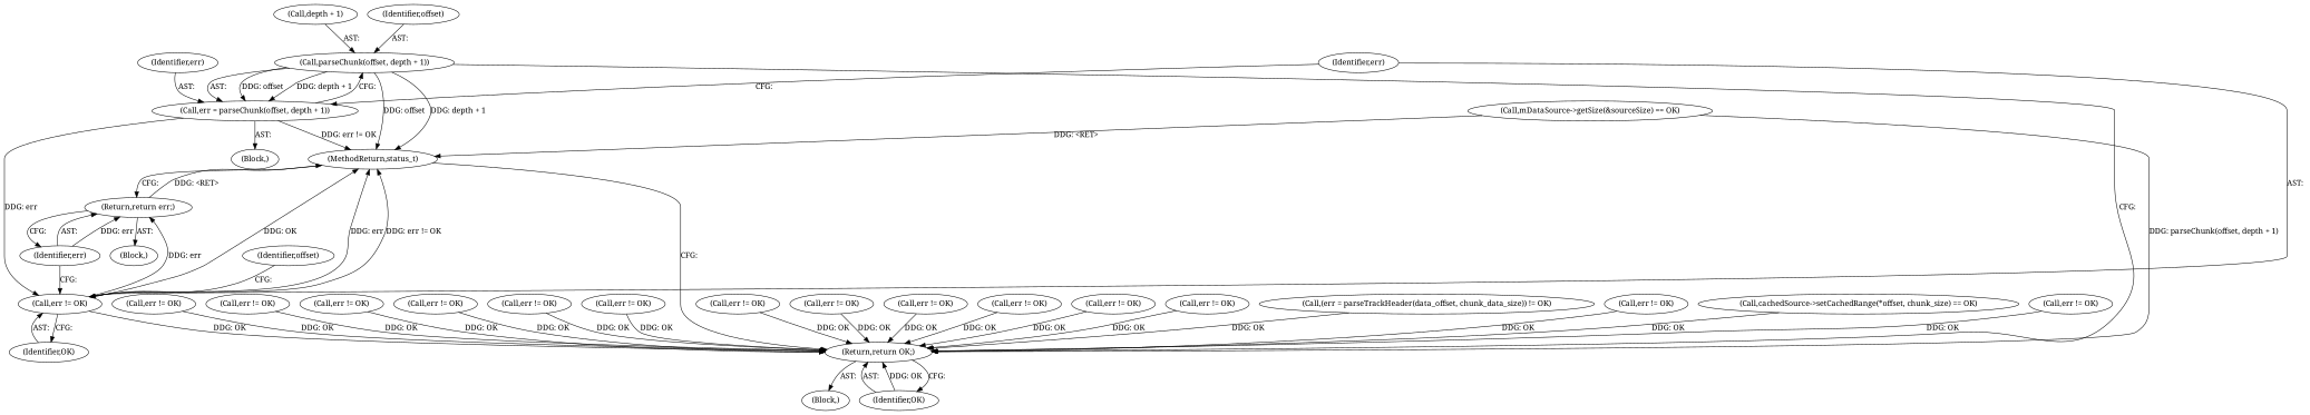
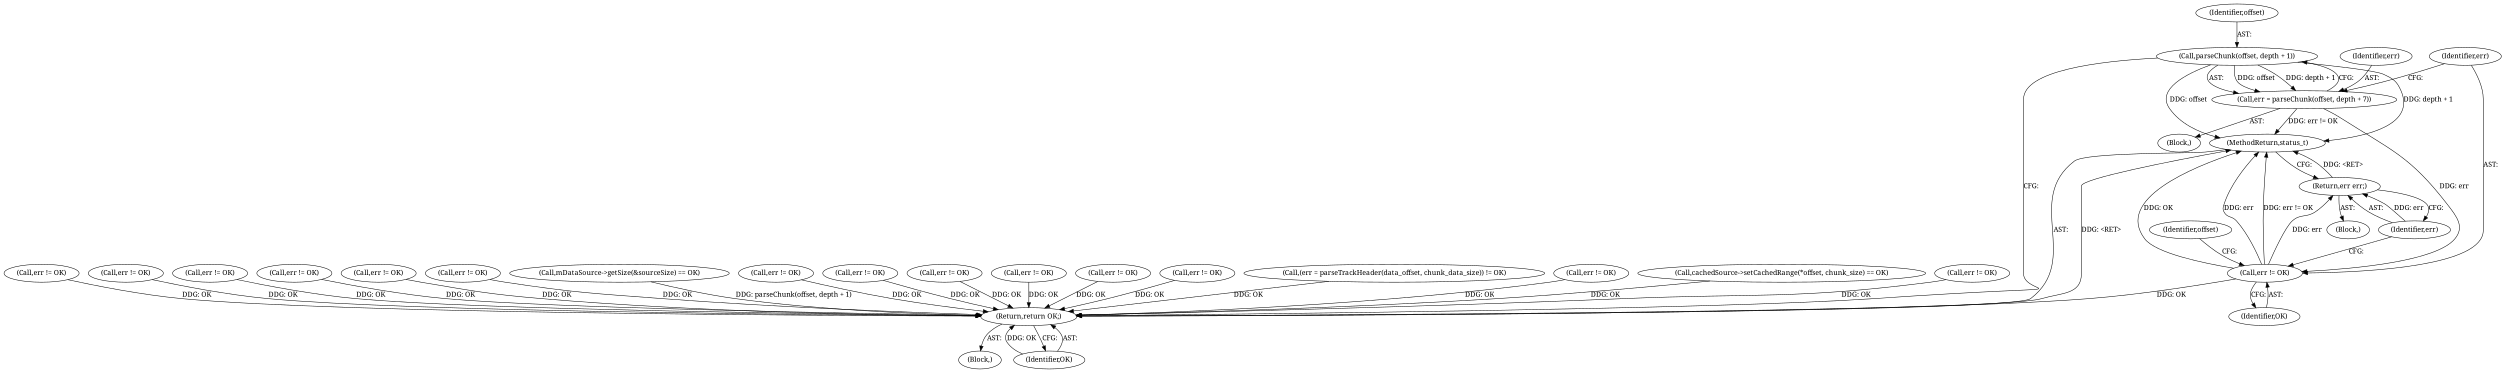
  digraph {
    fontname="Noto Serif"
    node [fontname="Noto Serif"]
    edge [fontname="Noto Serif"]
    n1 [label="(Call,parseChunk(offset, depth + 1))"]
-   n2 [label="(Call,err = parseChunk(offset, depth + 1))"]
+   n2 [label="(Call,err = parseChunk(offset, depth + 7))"]
    n3 [label="(MethodReturn,status_t)"]
    n4 [label="(Return,return OK;)"]
    n5 [label="(Call,err != OK)"]
    n6 [label="(Block,)"]
-   n7 [label="(Call,depth + 1)"]
-   n8 [label="(Return,return err;)"]
+   n8 [label="(Return,err err;)"]
    n9 [label="(Identifier,OK)"]
    n10 [label="(Block,)"]
    n11 [label="(Identifier,err)"]
    n12 [label="(Block,)"]
    n13 [label="(Identifier,OK)"]
    n14 [label="(Call,err != OK)"]
    n15 [label="(Call,err != OK)"]
    n16 [label="(Call,err != OK)"]
    n17 [label="(Call,err != OK)"]
    n18 [label="(Identifier,offset)"]
    n19 [label="(Call,err != OK)"]
    n20 [label="(Identifier,offset)"]
    n21 [label="(Call,err != OK)"]
    n22 [label="(Call,mDataSource->getSize(&sourceSize) == OK)"]
    n23 [label="(Call,err != OK)"]
    n24 [label="(Identifier,err)"]
    n25 [label="(Call,err != OK)"]
    n26 [label="(Call,err != OK)"]
    n27 [label="(Call,err != OK)"]
    n28 [label="(Call,err != OK)"]
    n29 [label="(Identifier,err)"]
    n30 [label="(Call,err != OK)"]
    n31 [label="(Call,(err = parseTrackHeader(data_offset, chunk_data_size)) != OK)"]
    n32 [label="(Call,err != OK)"]
    n33 [label="(Call,cachedSource->setCachedRange(*offset, chunk_size) == OK)"]
    n34 [label="(Call,err != OK)"]
    n1 -> n2 [label="AST: "]
    n1 -> n2 [label="DDG: offset"]
    n1 -> n2 [label="DDG: depth + 1"]
    n1 -> n3 [label="DDG: offset"]
    n1 -> n3 [label="DDG: depth + 1"]
    n1 -> n4 [label="CFG: "]
    n2 -> n1 [label="CFG: "]
    n2 -> n3 [label="DDG: err != OK"]
    n2 -> n5 [label="DDG: err"]
    n2 -> n6 [label="AST: "]
-   n3 -> n4 [label="CFG: "]
+   n3 -> n4 [label="AST: "]
    n3 -> n8 [label="CFG: "]
-   n22 -> n3 [label="DDG: <RET>"]
+   n4 -> n3 [label="DDG: <RET>"]
    n4 -> n12 [label="AST: "]
    n4 -> n13 [label="CFG: "]
    n5 -> n3 [label="DDG: OK"]
    n5 -> n3 [label="DDG: err"]
    n5 -> n3 [label="DDG: err != OK"]
    n5 -> n4 [label="DDG: OK"]
    n5 -> n8 [label="DDG: err"]
    n5 -> n9 [label="CFG: "]
-   n7 -> n1 [label="AST: "]
    n8 -> n3 [label="DDG: <RET>"]
    n8 -> n10 [label="AST: "]
    n8 -> n11 [label="CFG: "]
    n9 -> n5 [label="AST: "]
    n11 -> n5 [label="CFG: "]
    n11 -> n8 [label="AST: "]
    n11 -> n8 [label="DDG: err"]
    n13 -> n4 [label="AST: "]
    n13 -> n4 [label="DDG: OK"]
    n14 -> n4 [label="DDG: OK"]
    n15 -> n4 [label="DDG: OK"]
    n16 -> n4 [label="DDG: OK"]
    n17 -> n4 [label="DDG: OK"]
    n18 -> n1 [label="AST: "]
    n19 -> n4 [label="DDG: OK"]
    n20 -> n5 [label="CFG: "]
    n21 -> n4 [label="DDG: OK"]
    n22 -> n4 [label="DDG: parseChunk(offset, depth + 1)"]
    n23 -> n4 [label="DDG: OK"]
    n24 -> n2 [label="AST: "]
    n25 -> n4 [label="DDG: OK"]
    n26 -> n4 [label="DDG: OK"]
    n27 -> n4 [label="DDG: OK"]
    n28 -> n4 [label="DDG: OK"]
    n29 -> n2 [label="CFG: "]
    n29 -> n5 [label="AST: "]
    n30 -> n4 [label="DDG: OK"]
    n31 -> n4 [label="DDG: OK"]
    n32 -> n4 [label="DDG: OK"]
    n33 -> n4 [label="DDG: OK"]
    n34 -> n4 [label="DDG: OK"]
  }
